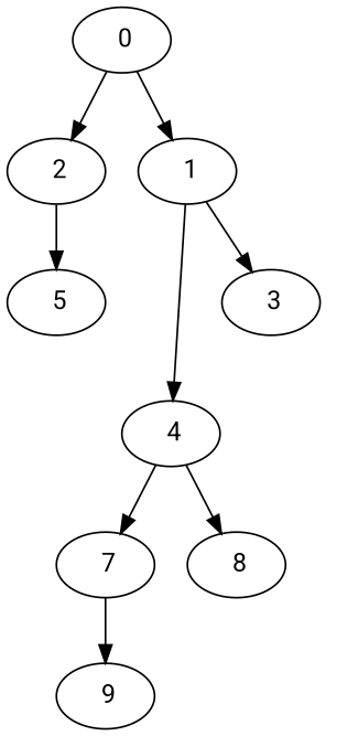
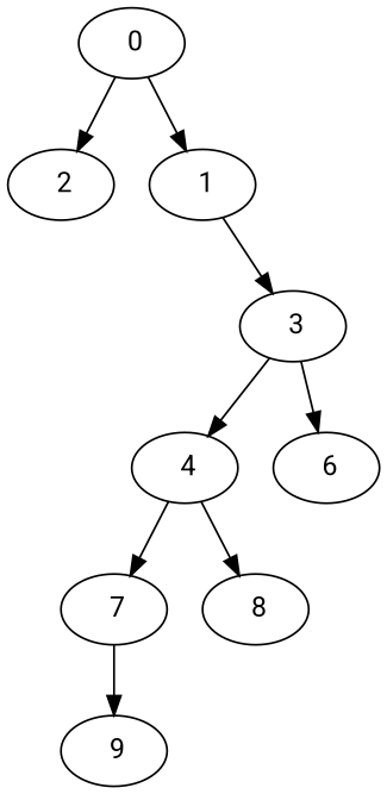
  digraph {
    fontname=Roboto
    node [fontname=Roboto]
    edge [fontname=Roboto]
    " 0"
    " 2"
    " 1"
-   " 5"
    " 3"
    " 4"
+   " 6"
    " 7"
    " 8"
    " 9"
    " 0" -> " 2"
    " 0" -> " 1"
-   " 2" -> " 5"
    " 1" -> " 3"
-   " 1" -> " 4"
+   " 3" -> " 4"
+   " 3" -> " 6"
    " 4" -> " 7"
    " 4" -> " 8"
    " 7" -> " 9"
  }
